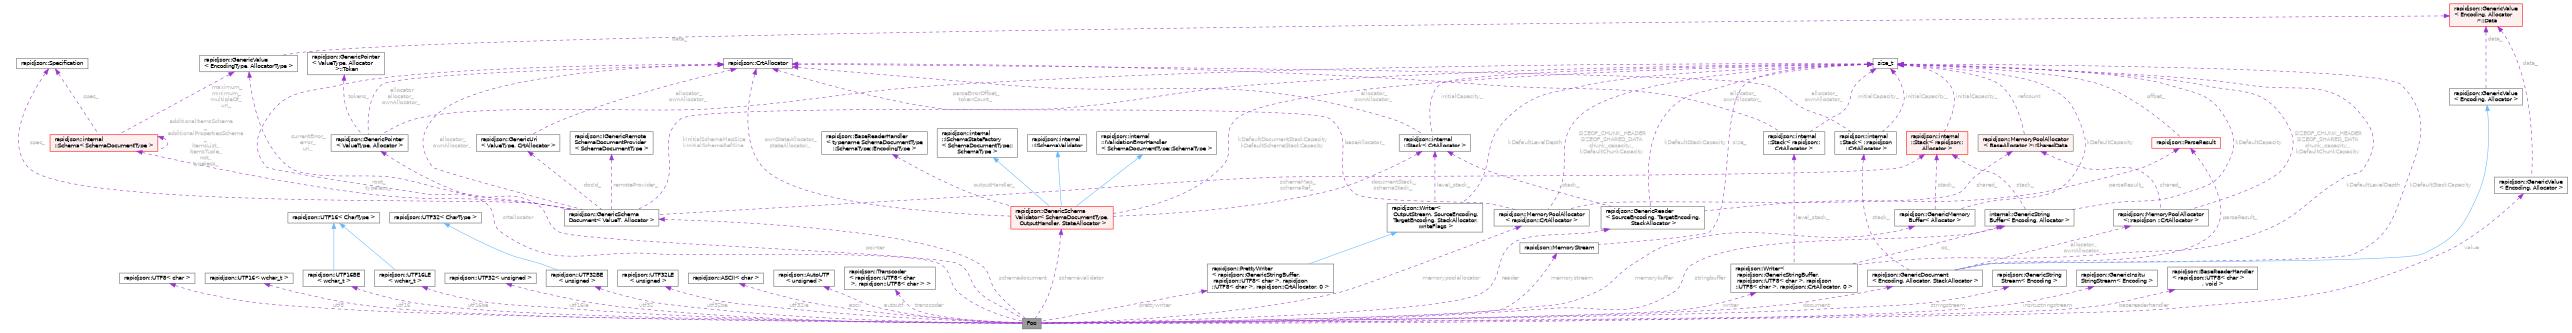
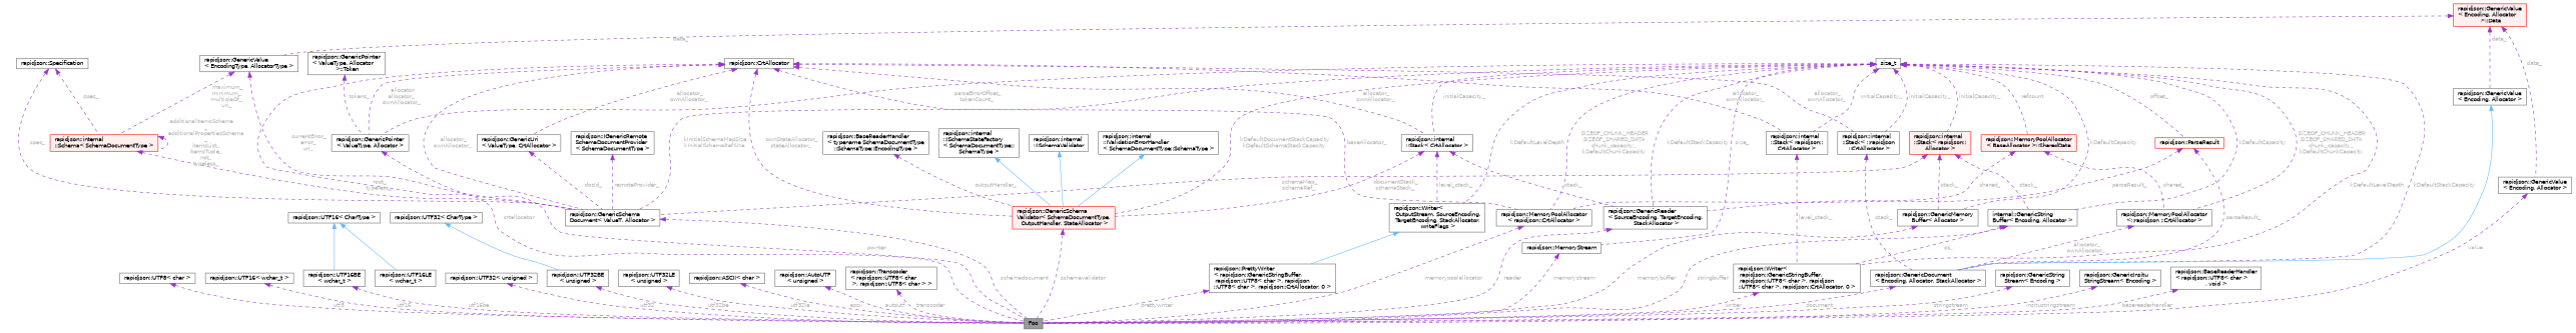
  digraph {
    rankdir=TB
    node [color=gray40 fillcolor=white fontname=Helvetica fontsize=10 shape=box style=filled]
    edge [color=darkorchid3 dir=back fontcolor=grey fontname=Helvetica fontsize=10 labelfontname=Helvetica labelfontsize=10 style=dashed]
    n1 [fillcolor=grey60 fontcolor=black height=0.2 label=Foo width=0.4]
    n2 [height=0.2 label="rapidjson::UTF8\< char \>" width=0.4]
    n3 [height=0.2 label="rapidjson::UTF16\< wchar_t \>" width=0.4]
    n4 [height=0.2 label="rapidjson::UTF16BE\l\< wchar_t \>" width=0.4]
    n5 [height=0.2 label="rapidjson::UTF16\< CharType \>" width=0.4]
    n6 [height=0.2 label="rapidjson::UTF16LE\l\< wchar_t \>" width=0.4]
    n7 [height=0.2 label="rapidjson::UTF32\< unsigned \>" width=0.4]
    n8 [height=0.2 label="rapidjson::UTF32BE\l\< unsigned \>" width=0.4]
    n9 [height=0.2 label="rapidjson::UTF32\< CharType \>" width=0.4]
    n10 [height=0.2 label="rapidjson::UTF32LE\l\< unsigned \>" width=0.4]
    n11 [height=0.2 label="rapidjson::ASCII\< char \>" width=0.4]
    n12 [height=0.2 label="rapidjson::AutoUTF\l\< unsigned \>" width=0.4]
    n13 [height=0.2 label="rapidjson::Transcoder\l\< rapidjson::UTF8\< char\l \>, rapidjson::UTF8\< char \> \>" width=0.4]
    n14 [height=0.2 label="rapidjson::CrtAllocator" width=0.4]
    n15 [height=0.2 label="rapidjson::MemoryPoolAllocator\l\< rapidjson::CrtAllocator \>" width=0.4]
    n16 [height=0.2 label="rapidjson::internal\l::Stack\< CrtAllocator \>" width=0.4]
    n17 [height=0.2 label="rapidjson::internal\l::Stack\< rapidjson::\lCrtAllocator \>" width=0.4]
    n18 [height=0.2 label="rapidjson::internal\l::Stack\< ::rapidjson\l ::CrtAllocator \>" width=0.4]
    n19 [height=0.2 label="rapidjson::GenericPointer\l\< ValueType, Allocator \>" width=0.4]
    n20 [height=0.2 label="rapidjson::GenericSchema\lDocument\< ValueT, Allocator \>" width=0.4]
    n21 [height=0.2 label="rapidjson::GenericUri\l\< ValueType, CrtAllocator \>" width=0.4]
    n22 [color=red fillcolor="#FFF0F0" height=0.2 label="rapidjson::GenericSchema\lValidator\< SchemaDocumentType,\l OutputHandler, StateAllocator \>" width=0.4]
    n23 [height=0.2 label="rapidjson::GenericReader\l\< SourceEncoding, TargetEncoding,\l StackAllocator \>" width=0.4]
    n24 [height=0.2 label="rapidjson::Writer\<\l OutputStream, SourceEncoding,\l TargetEncoding, StackAllocator,\l writeFlags \>" width=0.4]
    n25 [height=0.2 label="rapidjson::Writer\<\l rapidjson::GenericStringBuffer,\l rapidjson::UTF8\< char \>, rapidjson\l::UTF8\< char \>, rapidjson::CrtAllocator, 0 \>" width=0.4]
    n26 [height=0.2 label="rapidjson::MemoryPoolAllocator\l\<::rapidjson ::CrtAllocator \>" width=0.4]
    n27 [height=0.2 label="rapidjson::GenericDocument\l\< Encoding, Allocator, StackAllocator \>" width=0.4]
    n28 [height=0.2 label=size_t width=0.4]
-   n29 [fillcolor="#FFF0F0" height=0.2 label="rapidjson::MemoryPoolAllocator\l\< BaseAllocator \>::SharedData" width=0.4]
+   n29 [color=red fillcolor="#FFF0F0" height=0.2 label="rapidjson::MemoryPoolAllocator\l\< BaseAllocator \>::SharedData" width=0.4]
    n30 [height=0.2 label="internal::GenericString\lBuffer\< Encoding, Allocator \>" width=0.4]
    n31 [color=red fillcolor="#FFF0F0" height=0.2 label="rapidjson::internal\l::Stack\< rapidjson::\lAllocator \>" width=0.4]
    n32 [height=0.2 label="rapidjson::GenericMemory\lBuffer\< Allocator \>" width=0.4]
    n33 [height=0.2 label="rapidjson::MemoryStream" width=0.4]
    n34 [color=red height=0.2 label="rapidjson::ParseResult" width=0.4]
    n35 [height=0.2 label="rapidjson::PrettyWriter\l\< rapidjson::GenericStringBuffer,\l rapidjson::UTF8\< char \>, rapidjson\l::UTF8\< char \>, rapidjson::CrtAllocator, 0 \>" width=0.4]
    n36 [height=0.2 label="rapidjson::GenericString\lStream\< Encoding \>" width=0.4]
    n37 [height=0.2 label="rapidjson::GenericInsitu\lStringStream\< Encoding \>" width=0.4]
    n38 [height=0.2 label="rapidjson::BaseReaderHandler\l\< rapidjson::UTF8\< char \>\l, void \>" width=0.4]
    n39 [height=0.2 label="rapidjson::GenericValue\l\< Encoding, Allocator \>" width=0.4]
    n40 [color=red fillcolor="#FFF0F0" height=0.2 label="rapidjson::GenericValue\l\< Encoding, Allocator\l \>::Data" width=0.4]
    n41 [height=0.2 label="rapidjson::GenericValue\l\< Encoding, Allocator \>" width=0.4]
    n42 [height=0.2 label="rapidjson::GenericValue\l\< EncodingType, AllocatorType \>" width=0.4]
    n43 [color=red fillcolor="#FFF0F0" height=0.2 label="rapidjson::internal\l::Schema\< SchemaDocumentType \>" width=0.4]
    n44 [height=0.2 label="rapidjson::GenericPointer\l\< ValueType, Allocator\l \>::Token" width=0.4]
    n45 [height=0.2 label="rapidjson::IGenericRemote\lSchemaDocumentProvider\l\< SchemaDocumentType \>" width=0.4]
    n46 [height=0.2 label="rapidjson::Specification" width=0.4]
    n47 [height=0.2 label="rapidjson::internal\l::ISchemaStateFactory\l\< SchemaDocumentType::\lSchemaType \>" width=0.4]
    n48 [height=0.2 label="rapidjson::internal\l::ISchemaValidator" width=0.4]
    n49 [height=0.2 label="rapidjson::internal\l::IValidationErrorHandler\l\< SchemaDocumentType::SchemaType \>" width=0.4]
    n50 [height=0.2 label="rapidjson::BaseReaderHandler\l\< typename SchemaDocumentType\l::SchemaType::EncodingType \>" width=0.4]
    n2 -> n1 [label=" utf8"]
    n3 -> n1 [label=" utf16"]
    n4 -> n1 [label=" utf16be"]
    n5 -> n4 [color=steelblue1 style=solid fontcolor=""]
    n5 -> n6 [color=steelblue1 style=solid fontcolor=""]
-   n6 -> n1 [label=" utf16le"]
    n7 -> n1 [label=" utf32"]
    n8 -> n1 [label=" utf32be"]
    n9 -> n8 [color=steelblue1 style=solid fontcolor=""]
    n10 -> n1 [label=" utf32le"]
    n11 -> n1 [label=" ascii"]
    n12 -> n1 [label=" autoutf"]
    n13 -> n1 [label=" transcoder"]
    n14 -> n1 [label=" crtallocator"]
    n14 -> n15 [label=" baseAllocator_"]
    n14 -> n16 [label=" allocator_\nownAllocator_"]
    n14 -> n17 [label=" allocator_\nownAllocator_"]
    n14 -> n18 [label=" allocator_\nownAllocator_"]
    n14 -> n19 [label=" allocator\nallocator_\nownAllocator_"]
    n14 -> n20 [label=" allocator_\nownAllocator_"]
    n14 -> n21 [label=" allocator_\nownAllocator_"]
    n14 -> n22 [label=" ownStateAllocator_\nstateAllocator_"]
    n15 -> n1 [label=" memorypoolallocator"]
    n16 -> n22 [label=" documentStack_\nschemaStack_"]
    n16 -> n23 [label=" stack_"]
    n16 -> n24 [label=" level_stack_"]
    n17 -> n25 [label=" level_stack_"]
    n18 -> n27 [label=" stack_"]
    n19 -> n1 [label=" pointer"]
    n20 -> n1 [label=" schemadocument"]
    n21 -> n20 [label=" docId_"]
    n22 -> n1 [label=" schemavalidator"]
    n23 -> n1 [label=" reader"]
    n24 -> n35 [color=steelblue1 style=solid fontcolor=""]
    n25 -> n1 [label=" writer"]
    n26 -> n27 [label=" allocator_\nownAllocator_"]
    n27 -> n1 [label=" document"]
    n28 -> n15 [label=" SIZEOF_CHUNK_HEADER\nSIZEOF_SHARED_DATA\nchunk_capacity_\nkDefaultChunkCapacity"]
    n28 -> n16 [label=" initialCapacity_"]
    n28 -> n17 [label=" initialCapacity_"]
    n28 -> n18 [label=" initialCapacity_"]
    n28 -> n19 [label=" parseErrorOffset_\ntokenCount_"]
    n28 -> n20 [label=" kInitialSchemaMapSize\nkInitialSchemaRefSize"]
    n28 -> n22 [label=" kDefaultDocumentStackCapacity\nkDefaultSchemaStackCapacity"]
    n28 -> n23 [label=" kDefaultStackCapacity"]
    n28 -> n24 [label=" kDefaultLevelDepth"]
    n28 -> n25 [label=" kDefaultLevelDepth"]
    n28 -> n26 [label=" SIZEOF_CHUNK_HEADER\nSIZEOF_SHARED_DATA\nchunk_capacity_\nkDefaultChunkCapacity"]
    n28 -> n27 [label=" kDefaultStackCapacity"]
    n28 -> n29 [label=" refcount"]
    n28 -> n30 [label=" kDefaultCapacity"]
    n28 -> n31 [label=" initialCapacity_"]
    n28 -> n32 [label=" kDefaultCapacity"]
    n28 -> n33 [label=" size_"]
    n28 -> n34 [label=" offset_"]
    n29 -> n15 [label=" shared_"]
    n29 -> n26 [label=" shared_"]
    n30 -> n1 [label=" stringbuffer"]
    n30 -> n25 [label=" os_"]
    n31 -> n20 [label=" schemaMap_\nschemaRef_"]
    n31 -> n30 [label=" stack_"]
    n31 -> n32 [label=" stack_"]
    n32 -> n1 [label=" memorybuffer"]
    n33 -> n1 [label=" memorystream"]
    n34 -> n23 [label=" parseResult_"]
    n34 -> n27 [label=" parseResult_"]
    n35 -> n1 [label=" prettywriter"]
    n36 -> n1 [label=" stringstream"]
    n37 -> n1 [label=" insitustringstream"]
    n38 -> n1 [label=" basereaderhandler"]
    n39 -> n1 [label=" value"]
    n40 -> n39 [label=" data_"]
    n40 -> n41 [label=" data_"]
    n40 -> n42 [label=" data_"]
    n41 -> n27 [color=steelblue1 style=solid fontcolor=""]
    n42 -> n20 [label=" currentError_\nerror_\nuri_"]
    n42 -> n43 [label=" maximum_\nminimum_\nmultipleOf_\nuri_"]
    n43 -> n20 [label=" root_\ntypeless_"]
    n43 -> n43 [label=" additionalItemsSchema\l_\nadditionalPropertiesSchema\l_\nitemsList_\nitemsTuple_\nnot_\ntypeless_"]
    n44 -> n19 [label=" tokens_"]
    n45 -> n20 [label=" remoteProvider_"]
    n46 -> n20 [label=" spec_"]
    n46 -> n43 [label=" spec_"]
    n47 -> n22 [color=steelblue1 style=solid fontcolor=""]
    n48 -> n22 [color=steelblue1 style=solid fontcolor=""]
    n49 -> n22 [color=steelblue1 style=solid fontcolor=""]
    n50 -> n22 [label=" outputHandler_"]
  }
